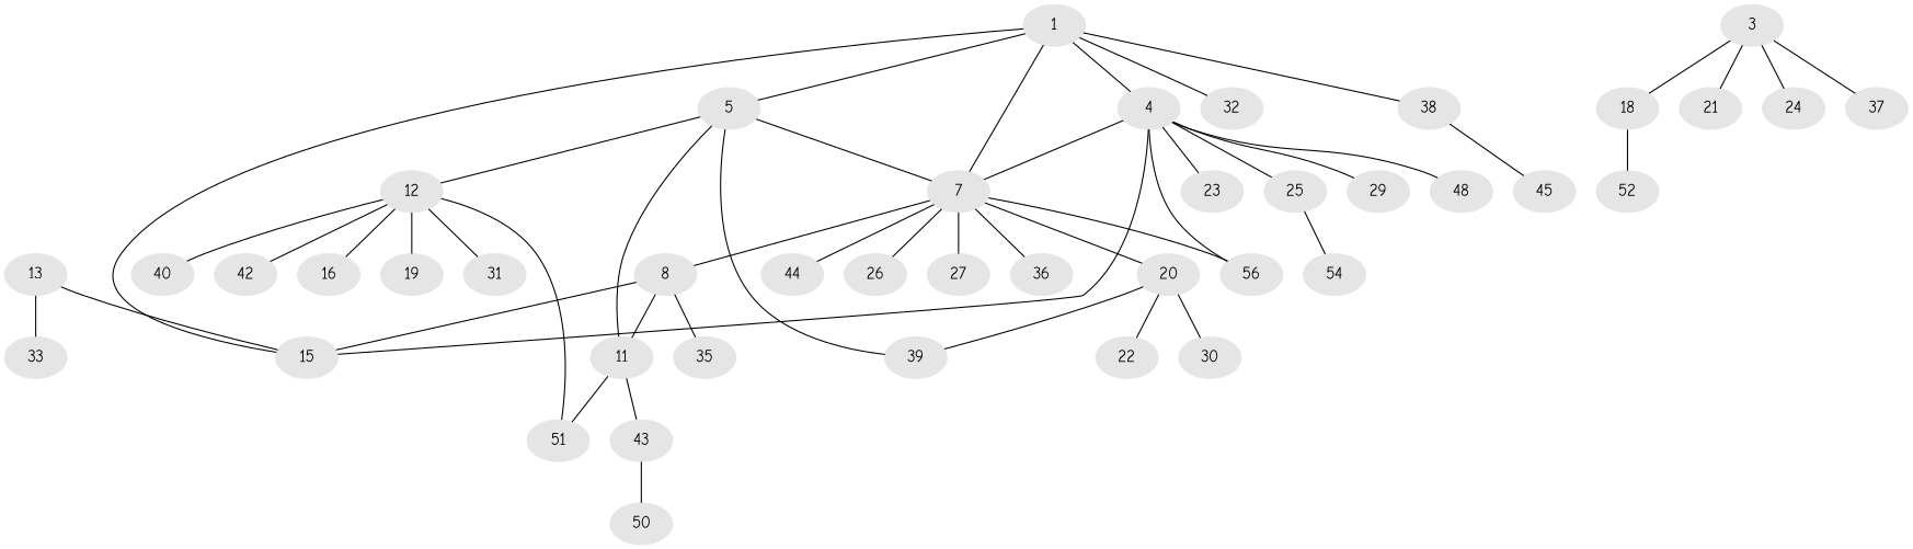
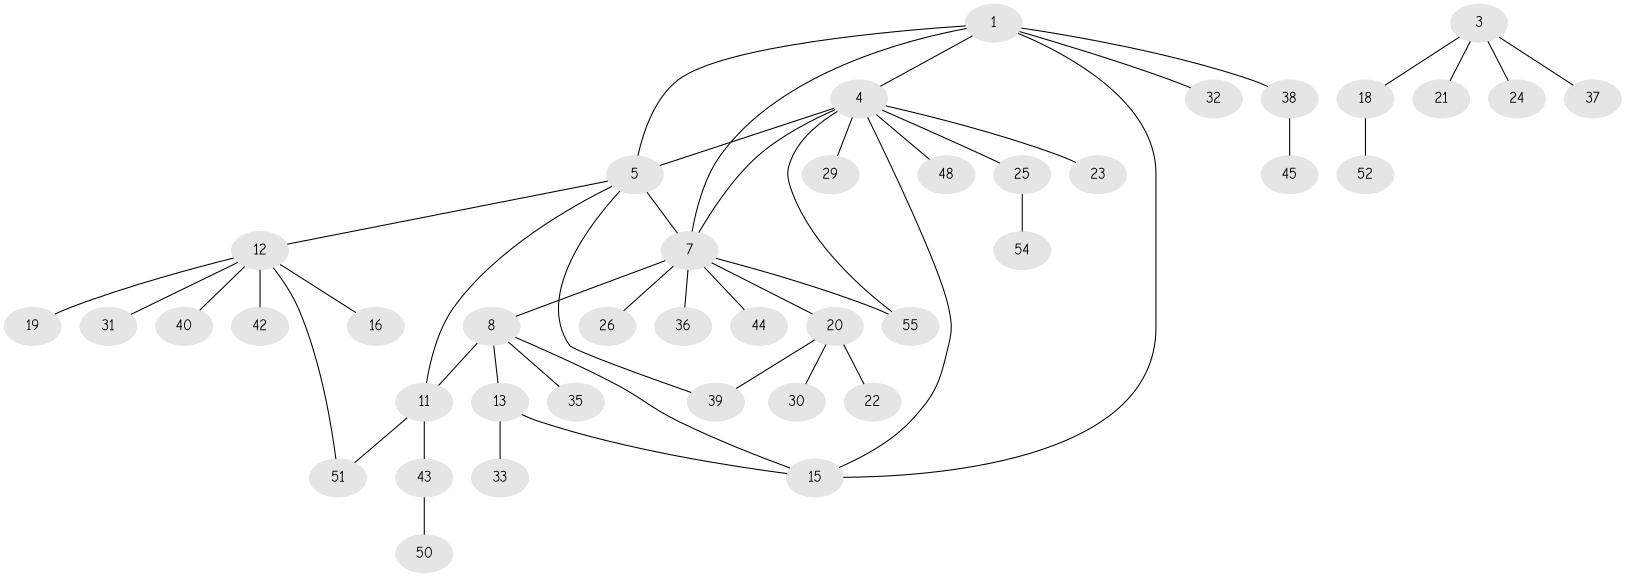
  graph {
    fontname="Comic Neue"
    node [color=gray90 fontname="Comic Neue" style=filled]
    edge [fontname="Comic Neue"]
    1 [super="+2"]
    4 [super="+6"]
    5 [super="+10"]
    7 [super="+9"]
    15
    32
    38 [super="+49"]
    3 [super="+28"]
    18 [super="+34"]
    21
    24
    37
    23 [super="+41"]
    25 [super="+46"]
    29
    48
-   55 [label=56]
+   55
    11
    12 [super="+58"]
    39
    8 [super="+14"]
    20 [super="+47"]
    26
-   27 [super="+57"]
    36
    44
    45
    52 [super="+60"]
    54
    43
    51
    16
    19
    31
    40
    42
    13 [super="+59"]
    35
    22
    30 [super="+61"]
    33
    50 [super="+53"]
    1 -- 4
    1 -- 5
    1 -- 7
    1 -- 15
    1 -- 32
    1 -- 38
+   4 -- 5 [weight=2]
    4 -- 7
    4 -- 15
    4 -- 23
    4 -- 25
    4 -- 29
    4 -- 48
    4 -- 55
    5 -- 7
    5 -- 11
    5 -- 12
    5 -- 39
    7 -- 55
    7 -- 8 [weight=2]
    7 -- 20
    7 -- 26
-   7 -- 27
    7 -- 36
    7 -- 44
    38 -- 45
    3 -- 18
    3 -- 21
    3 -- 24
    3 -- 37
    18 -- 52
    25 -- 54
    11 -- 43
    11 -- 51
    12 -- 51
    12 -- 16
    12 -- 19
    12 -- 31
    12 -- 40
    12 -- 42
    8 -- 15
    8 -- 11
+   8 -- 13
    8 -- 35
    20 -- 39
    20 -- 22
    20 -- 30
    43 -- 50
    13 -- 15
    13 -- 33
  }
